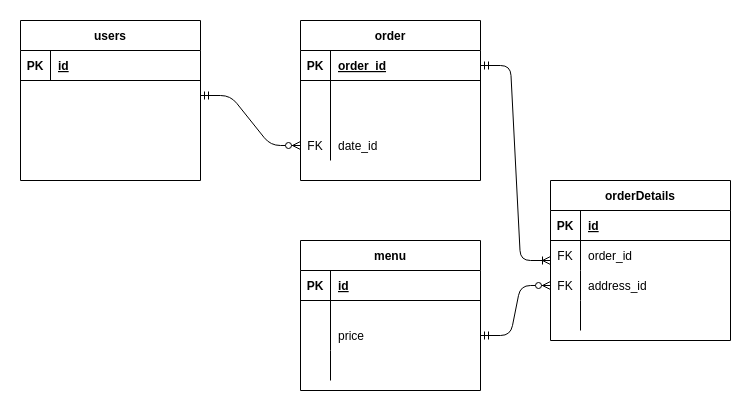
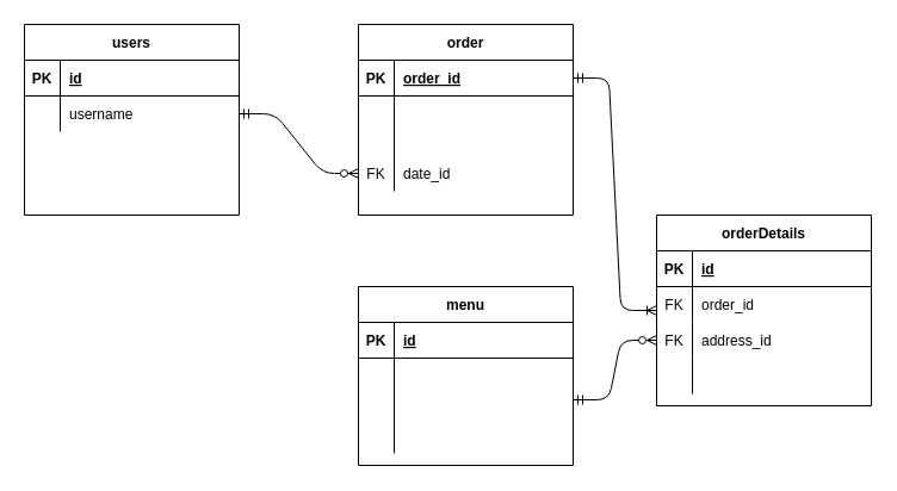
  <mxCell id="0" />
  <mxCell id="1" parent="0" />
  <mxCell id="2" value="" style="edgeStyle=entityRelationEdgeStyle;fontSize=12;html=1;endArrow=ERzeroToMany;entryX=0;entryY=0.5;entryDx=0;entryDy=0;startArrow=ERmandOne;startFill=0;endFill=1;" parent="1" source="45" target="38" edge="1"><mxGeometry width="100" height="100" relative="1" as="geometry"><mxPoint x="260" y="80" as="sourcePoint" /><mxPoint x="360" y="-20" as="targetPoint" /></mxGeometry></mxCell>
  <mxCell id="3" value="" style="edgeStyle=entityRelationEdgeStyle;fontSize=12;html=1;endArrow=ERzeroToMany;entryX=0;entryY=0.5;entryDx=0;entryDy=0;startArrow=ERmandOne;startFill=0;endFill=1;exitX=1;exitY=0.5;exitDx=0;exitDy=0;" parent="1" source="24" target="12" edge="1"><mxGeometry width="100" height="100" relative="1" as="geometry"><mxPoint x="210" y="-110" as="sourcePoint" /><mxPoint x="310" y="-210" as="targetPoint" /></mxGeometry></mxCell>
  <mxCell id="4" value="" style="edgeStyle=entityRelationEdgeStyle;fontSize=12;html=1;endArrow=ERoneToMany;startArrow=ERmandOne;startFill=0;" parent="1" source="31" target="5" edge="1"><mxGeometry width="100" height="100" relative="1" as="geometry"><mxPoint x="480" y="54" as="sourcePoint" /><mxPoint x="360" y="-70" as="targetPoint" /></mxGeometry></mxCell>
  <mxCell id="5" value="orderDetails" style="shape=table;startSize=30;container=1;collapsible=1;childLayout=tableLayout;fixedRows=1;rowLines=0;fontStyle=1;align=center;resizeLast=1;" parent="1" vertex="1"><mxGeometry x="550" y="180" width="180" height="160" as="geometry" /></mxCell>
  <mxCell id="6" value="" style="shape=partialRectangle;collapsible=0;dropTarget=0;pointerEvents=0;fillColor=none;top=0;left=0;bottom=1;right=0;points=[[0,0.5],[1,0.5]];portConstraint=eastwest;" parent="5" vertex="1"><mxGeometry y="30" width="180" height="30" as="geometry" /></mxCell>
  <mxCell id="7" value="PK" style="shape=partialRectangle;connectable=0;fillColor=none;top=0;left=0;bottom=0;right=0;fontStyle=1;overflow=hidden;" parent="6" vertex="1"><mxGeometry width="30" height="30" as="geometry" /></mxCell>
  <mxCell id="8" value="id" style="shape=partialRectangle;connectable=0;fillColor=none;top=0;left=0;bottom=0;right=0;align=left;spacingLeft=6;fontStyle=5;overflow=hidden;" parent="6" vertex="1"><mxGeometry x="30" width="150" height="30" as="geometry" /></mxCell>
  <mxCell id="9" value="" style="shape=partialRectangle;collapsible=0;dropTarget=0;pointerEvents=0;fillColor=none;top=0;left=0;bottom=0;right=0;points=[[0,0.5],[1,0.5]];portConstraint=eastwest;" parent="5" vertex="1"><mxGeometry y="60" width="180" height="30" as="geometry" /></mxCell>
  <mxCell id="10" value="FK" style="shape=partialRectangle;connectable=0;fillColor=none;top=0;left=0;bottom=0;right=0;editable=1;overflow=hidden;" parent="9" vertex="1"><mxGeometry width="30" height="30" as="geometry" /></mxCell>
  <mxCell id="11" value="order_id" style="shape=partialRectangle;connectable=0;fillColor=none;top=0;left=0;bottom=0;right=0;align=left;spacingLeft=6;overflow=hidden;" parent="9" vertex="1"><mxGeometry x="30" width="150" height="30" as="geometry" /></mxCell>
  <mxCell id="12" value="" style="shape=partialRectangle;collapsible=0;dropTarget=0;pointerEvents=0;fillColor=none;top=0;left=0;bottom=0;right=0;points=[[0,0.5],[1,0.5]];portConstraint=eastwest;" parent="5" vertex="1"><mxGeometry y="90" width="180" height="30" as="geometry" /></mxCell>
  <mxCell id="13" value="FK" style="shape=partialRectangle;connectable=0;fillColor=none;top=0;left=0;bottom=0;right=0;editable=1;overflow=hidden;" parent="12" vertex="1"><mxGeometry width="30" height="30" as="geometry" /></mxCell>
  <mxCell id="14" value="address_id" style="shape=partialRectangle;connectable=0;fillColor=none;top=0;left=0;bottom=0;right=0;align=left;spacingLeft=6;overflow=hidden;" parent="12" vertex="1"><mxGeometry x="30" width="150" height="30" as="geometry" /></mxCell>
  <mxCell id="15" value="" style="shape=partialRectangle;collapsible=0;dropTarget=0;pointerEvents=0;fillColor=none;top=0;left=0;bottom=0;right=0;points=[[0,0.5],[1,0.5]];portConstraint=eastwest;" parent="5" vertex="1"><mxGeometry y="120" width="180" height="30" as="geometry" /></mxCell>
  <mxCell id="16" value="" style="shape=partialRectangle;connectable=0;fillColor=none;top=0;left=0;bottom=0;right=0;editable=1;overflow=hidden;" parent="15" vertex="1"><mxGeometry width="30" height="30" as="geometry" /></mxCell>
  <mxCell id="17" value="" style="shape=partialRectangle;connectable=0;fillColor=none;top=0;left=0;bottom=0;right=0;align=left;spacingLeft=6;overflow=hidden;" parent="15" vertex="1"><mxGeometry x="30" width="150" height="30" as="geometry" /></mxCell>
  <mxCell id="18" value="menu" style="shape=table;startSize=30;container=1;collapsible=1;childLayout=tableLayout;fixedRows=1;rowLines=0;fontStyle=1;align=center;resizeLast=1;" parent="1" vertex="1"><mxGeometry x="300" y="240" width="180" height="150" as="geometry" /></mxCell>
  <mxCell id="19" value="" style="shape=partialRectangle;collapsible=0;dropTarget=0;pointerEvents=0;fillColor=none;top=0;left=0;bottom=1;right=0;points=[[0,0.5],[1,0.5]];portConstraint=eastwest;" parent="18" vertex="1"><mxGeometry y="30" width="180" height="30" as="geometry" /></mxCell>
  <mxCell id="20" value="PK" style="shape=partialRectangle;connectable=0;fillColor=none;top=0;left=0;bottom=0;right=0;fontStyle=1;overflow=hidden;" parent="19" vertex="1"><mxGeometry width="30" height="30" as="geometry" /></mxCell>
  <mxCell id="21" value="id" style="shape=partialRectangle;connectable=0;fillColor=none;top=0;left=0;bottom=0;right=0;align=left;spacingLeft=6;fontStyle=5;overflow=hidden;" parent="19" vertex="1"><mxGeometry x="30" width="150" height="30" as="geometry" /></mxCell>
  <mxCell id="22" value="" style="shape=partialRectangle;collapsible=0;dropTarget=0;pointerEvents=0;fillColor=none;top=0;left=0;bottom=0;right=0;points=[[0,0.5],[1,0.5]];portConstraint=eastwest;" parent="18" vertex="1"><mxGeometry y="60" width="180" height="20" as="geometry" /></mxCell>
  <mxCell id="23" value="" style="shape=partialRectangle;connectable=0;fillColor=none;top=0;left=0;bottom=0;right=0;editable=1;overflow=hidden;" parent="22" vertex="1"><mxGeometry width="30" height="20" as="geometry" /></mxCell>
  <mxCell id="24" value="" style="shape=partialRectangle;collapsible=0;dropTarget=0;pointerEvents=0;fillColor=none;top=0;left=0;bottom=0;right=0;points=[[0,0.5],[1,0.5]];portConstraint=eastwest;" parent="18" vertex="1"><mxGeometry y="80" width="180" height="30" as="geometry" /></mxCell>
  <mxCell id="25" value="" style="shape=partialRectangle;connectable=0;fillColor=none;top=0;left=0;bottom=0;right=0;editable=1;overflow=hidden;" parent="24" vertex="1"><mxGeometry width="30" height="30" as="geometry" /></mxCell>
- <mxCell id="26" value="price" style="shape=partialRectangle;connectable=0;fillColor=none;top=0;left=0;bottom=0;right=0;align=left;spacingLeft=6;overflow=hidden;" parent="24" vertex="1"><mxGeometry x="30" width="150" height="30" as="geometry" /></mxCell>
  <mxCell id="27" value="" style="shape=partialRectangle;collapsible=0;dropTarget=0;pointerEvents=0;fillColor=none;top=0;left=0;bottom=0;right=0;points=[[0,0.5],[1,0.5]];portConstraint=eastwest;" parent="18" vertex="1"><mxGeometry y="110" width="180" height="30" as="geometry" /></mxCell>
  <mxCell id="28" value="" style="shape=partialRectangle;connectable=0;fillColor=none;top=0;left=0;bottom=0;right=0;editable=1;overflow=hidden;" parent="27" vertex="1"><mxGeometry width="30" height="30" as="geometry" /></mxCell>
  <mxCell id="29" value="" style="shape=partialRectangle;connectable=0;fillColor=none;top=0;left=0;bottom=0;right=0;align=left;spacingLeft=6;overflow=hidden;" parent="27" vertex="1"><mxGeometry x="30" width="150" height="30" as="geometry" /></mxCell>
  <mxCell id="30" value="order" style="shape=table;startSize=30;container=1;collapsible=1;childLayout=tableLayout;fixedRows=1;rowLines=0;fontStyle=1;align=center;resizeLast=1;" parent="1" vertex="1"><mxGeometry x="300" y="20" width="180" height="160" as="geometry" /></mxCell>
  <mxCell id="31" value="" style="shape=partialRectangle;collapsible=0;dropTarget=0;pointerEvents=0;fillColor=none;top=0;left=0;bottom=1;right=0;points=[[0,0.5],[1,0.5]];portConstraint=eastwest;" parent="30" vertex="1"><mxGeometry y="30" width="180" height="30" as="geometry" /></mxCell>
  <mxCell id="32" value="PK" style="shape=partialRectangle;connectable=0;fillColor=none;top=0;left=0;bottom=0;right=0;fontStyle=1;overflow=hidden;" parent="31" vertex="1"><mxGeometry width="30" height="30" as="geometry" /></mxCell>
  <mxCell id="33" value="order_id" style="shape=partialRectangle;connectable=0;fillColor=none;top=0;left=0;bottom=0;right=0;align=left;spacingLeft=6;fontStyle=5;overflow=hidden;" parent="31" vertex="1"><mxGeometry x="30" width="150" height="30" as="geometry" /></mxCell>
  <mxCell id="34" value="" style="shape=partialRectangle;collapsible=0;dropTarget=0;pointerEvents=0;fillColor=none;top=0;left=0;bottom=0;right=0;points=[[0,0.5],[1,0.5]];portConstraint=eastwest;" parent="30" vertex="1"><mxGeometry y="60" width="180" height="20" as="geometry" /></mxCell>
  <mxCell id="35" value="" style="shape=partialRectangle;connectable=0;fillColor=none;top=0;left=0;bottom=0;right=0;editable=1;overflow=hidden;" parent="34" vertex="1"><mxGeometry width="30" height="20" as="geometry" /></mxCell>
  <mxCell id="36" value="" style="shape=partialRectangle;collapsible=0;dropTarget=0;pointerEvents=0;fillColor=none;top=0;left=0;bottom=0;right=0;points=[[0,0.5],[1,0.5]];portConstraint=eastwest;" parent="30" vertex="1"><mxGeometry y="80" width="180" height="30" as="geometry" /></mxCell>
  <mxCell id="37" value="" style="shape=partialRectangle;connectable=0;fillColor=none;top=0;left=0;bottom=0;right=0;editable=1;overflow=hidden;" parent="36" vertex="1"><mxGeometry width="30" height="30" as="geometry" /></mxCell>
  <mxCell id="38" value="" style="shape=partialRectangle;collapsible=0;dropTarget=0;pointerEvents=0;fillColor=none;top=0;left=0;bottom=0;right=0;points=[[0,0.5],[1,0.5]];portConstraint=eastwest;" parent="30" vertex="1"><mxGeometry y="110" width="180" height="30" as="geometry" /></mxCell>
  <mxCell id="39" value="FK" style="shape=partialRectangle;connectable=0;fillColor=none;top=0;left=0;bottom=0;right=0;editable=1;overflow=hidden;" parent="38" vertex="1"><mxGeometry width="30" height="30" as="geometry" /></mxCell>
  <mxCell id="40" value="date_id" style="shape=partialRectangle;connectable=0;fillColor=none;top=0;left=0;bottom=0;right=0;align=left;spacingLeft=6;overflow=hidden;" parent="38" vertex="1"><mxGeometry x="30" width="150" height="30" as="geometry" /></mxCell>
  <mxCell id="41" value="users" style="shape=table;startSize=30;container=1;collapsible=1;childLayout=tableLayout;fixedRows=1;rowLines=0;fontStyle=1;align=center;resizeLast=1;" parent="1" vertex="1"><mxGeometry x="20" y="20" width="180" height="160" as="geometry"><mxRectangle x="320" y="240" width="60" height="30" as="alternateBounds" /></mxGeometry></mxCell>
  <mxCell id="42" value="" style="shape=partialRectangle;collapsible=0;dropTarget=0;pointerEvents=0;fillColor=none;top=0;left=0;bottom=1;right=0;points=[[0,0.5],[1,0.5]];portConstraint=eastwest;" parent="41" vertex="1"><mxGeometry y="30" width="180" height="30" as="geometry" /></mxCell>
  <mxCell id="43" value="PK" style="shape=partialRectangle;connectable=0;fillColor=none;top=0;left=0;bottom=0;right=0;fontStyle=1;overflow=hidden;" parent="42" vertex="1"><mxGeometry width="30" height="30" as="geometry" /></mxCell>
  <mxCell id="44" value="id" style="shape=partialRectangle;connectable=0;fillColor=none;top=0;left=0;bottom=0;right=0;align=left;spacingLeft=6;fontStyle=5;overflow=hidden;" parent="42" vertex="1"><mxGeometry x="30" width="150" height="30" as="geometry" /></mxCell>
  <mxCell id="45" value="" style="shape=partialRectangle;collapsible=0;dropTarget=0;pointerEvents=0;fillColor=none;top=0;left=0;bottom=0;right=0;points=[[0,0.5],[1,0.5]];portConstraint=eastwest;" parent="41" vertex="1"><mxGeometry y="60" width="180" height="30" as="geometry" /></mxCell>
  <mxCell id="46" value="" style="shape=partialRectangle;connectable=0;fillColor=none;top=0;left=0;bottom=0;right=0;editable=1;overflow=hidden;" parent="45" vertex="1"><mxGeometry width="30" height="30" as="geometry" /></mxCell>
+ <mxCell id="47" value="username" style="shape=partialRectangle;connectable=0;fillColor=none;top=0;left=0;bottom=0;right=0;align=left;spacingLeft=6;overflow=hidden;" parent="45" vertex="1"><mxGeometry x="30" width="150" height="30" as="geometry" /></mxCell>
  <mxCell id="48" value="" style="shape=partialRectangle;collapsible=0;dropTarget=0;pointerEvents=0;fillColor=none;top=0;left=0;bottom=0;right=0;points=[[0,0.5],[1,0.5]];portConstraint=eastwest;" parent="41" vertex="1"><mxGeometry y="90" width="180" height="30" as="geometry" /></mxCell>
  <mxCell id="49" value="" style="shape=partialRectangle;connectable=0;fillColor=none;top=0;left=0;bottom=0;right=0;editable=1;overflow=hidden;" parent="48" vertex="1"><mxGeometry width="30" height="30" as="geometry" /></mxCell>
  <mxCell id="50" value="" style="shape=partialRectangle;collapsible=0;dropTarget=0;pointerEvents=0;fillColor=none;top=0;left=0;bottom=0;right=0;points=[[0,0.5],[1,0.5]];portConstraint=eastwest;" parent="41" vertex="1"><mxGeometry y="120" width="180" height="30" as="geometry" /></mxCell>
  <mxCell id="51" value="" style="shape=partialRectangle;connectable=0;fillColor=none;top=0;left=0;bottom=0;right=0;editable=1;overflow=hidden;" parent="50" vertex="1"><mxGeometry width="30" height="30" as="geometry" /></mxCell>
